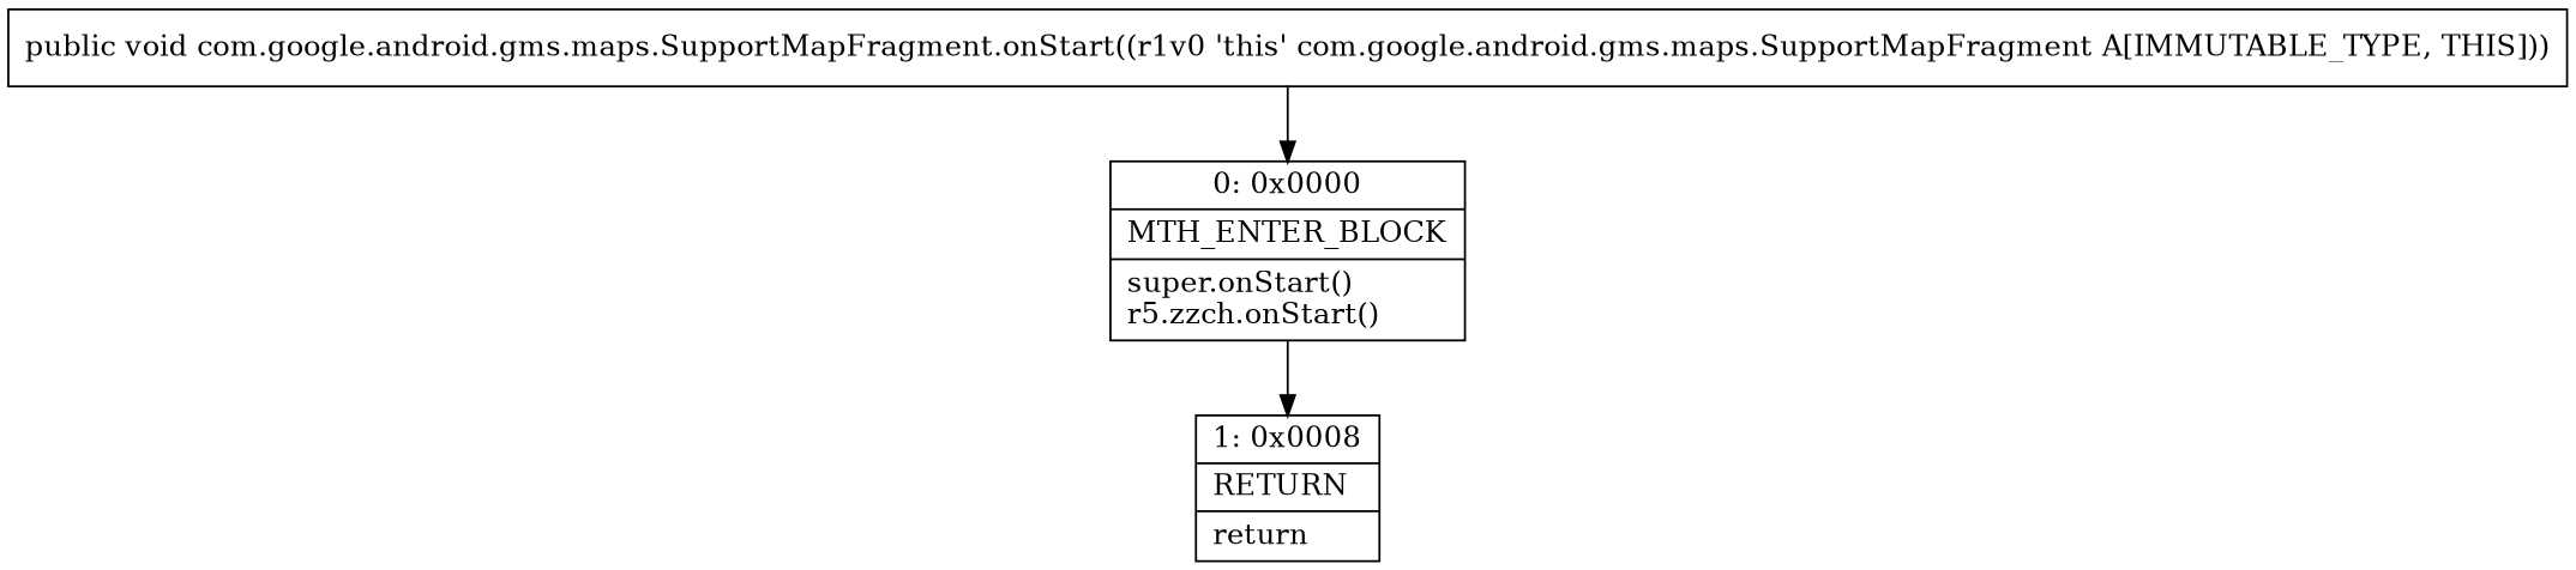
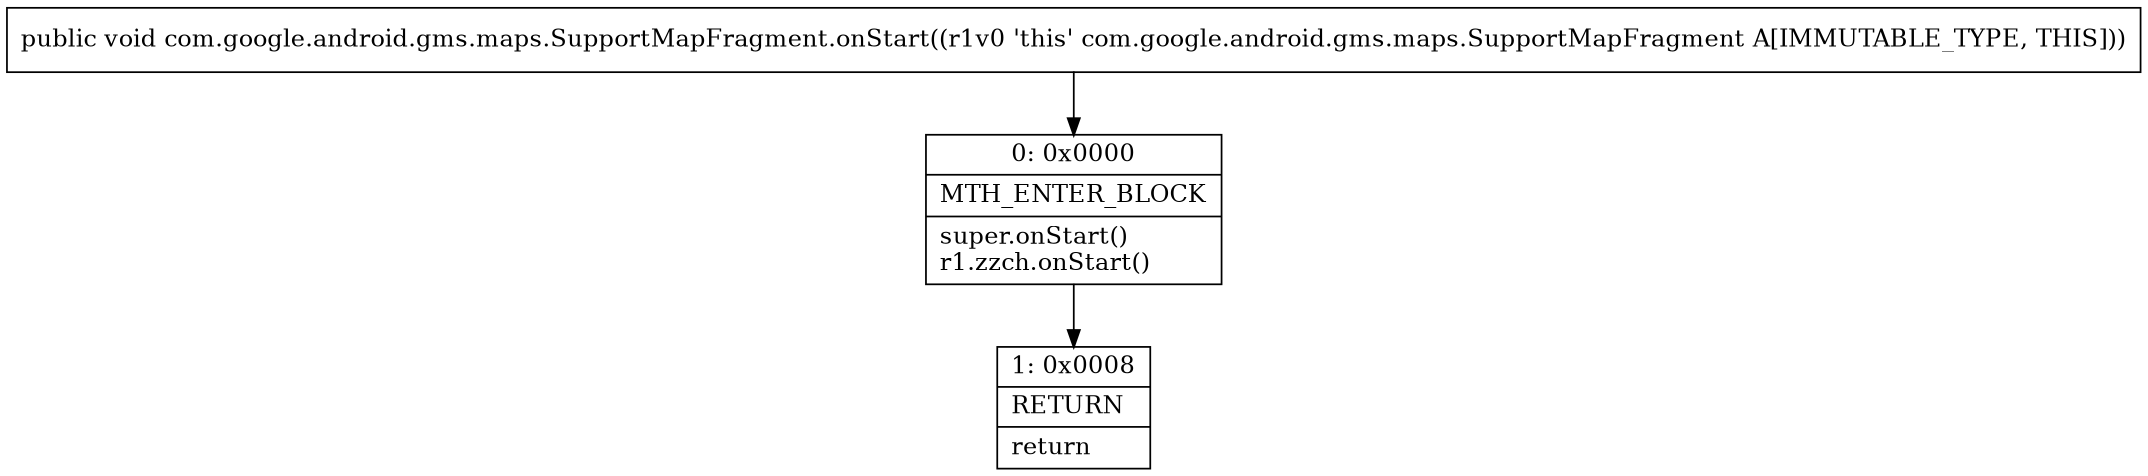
  digraph {
    node [shape=record]
-   n1 [label="{0\:\ 0x0000|MTH_ENTER_BLOCK\l|super.onStart()\lr5.zzch.onStart()\l}"]
+   n1 [label="{0\:\ 0x0000|MTH_ENTER_BLOCK\l|super.onStart()\lr1.zzch.onStart()\l}"]
    n2 [label="{1\:\ 0x0008|RETURN\l|return\l}"]
    n3 [label="{public void com.google.android.gms.maps.SupportMapFragment.onStart((r1v0 'this' com.google.android.gms.maps.SupportMapFragment A[IMMUTABLE_TYPE, THIS])) }"]
    n1 -> n2
    n3 -> n1
  }
